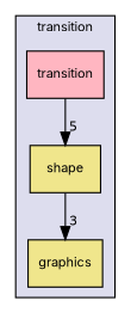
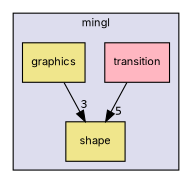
  digraph {
    compound=true
    fontname=Inter
    node [fillcolor=khaki fontname=Inter fontsize=10 shape=box style=filled]
    edge [fontname=Inter labeldistance=1.5 labelfontname=Helvetica labelfontsize=10]
    n1 [fillcolor=lightpink label=transition]
    n2 [label=graphics]
    n3 [label=shape pencolor=black]
    subgraph cluster_1 {
      bgcolor="#ddddee"
      fontsize=10
-     label=transition
+     label=mingl
      pencolor=black
      n1
      n2
      n3
    }
    n1 -> n3 [headlabel=5]
-   n3 -> n2 [headlabel=3]
+   n2 -> n3 [headlabel=3]
  }
